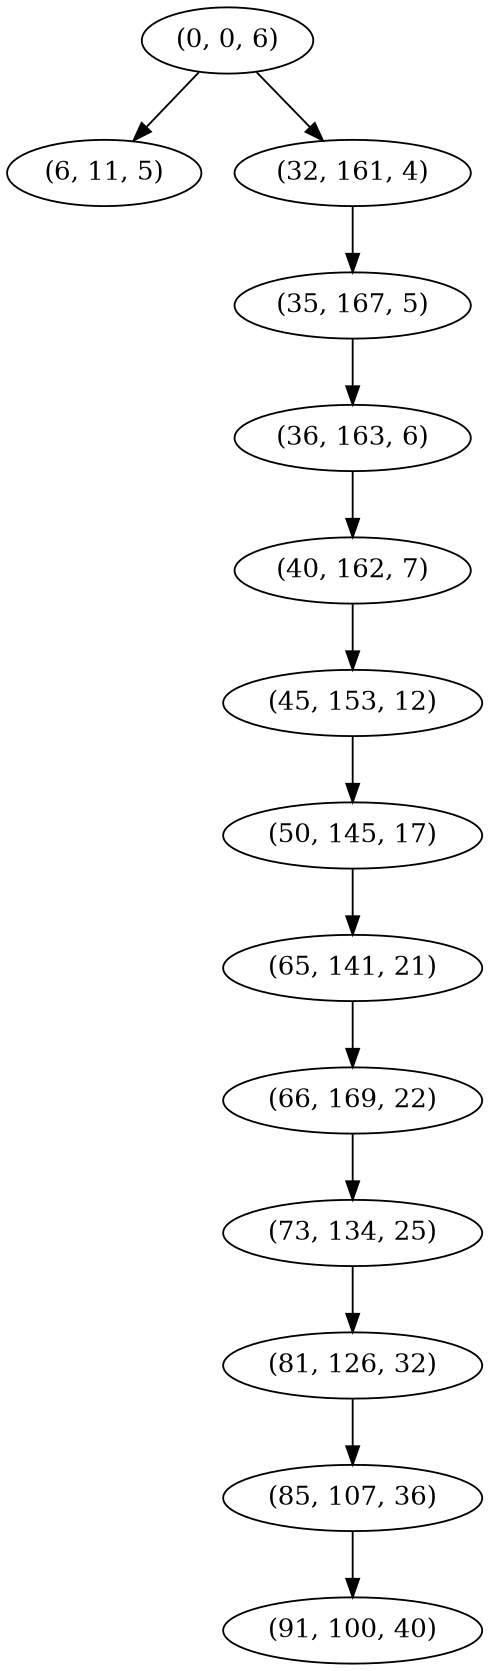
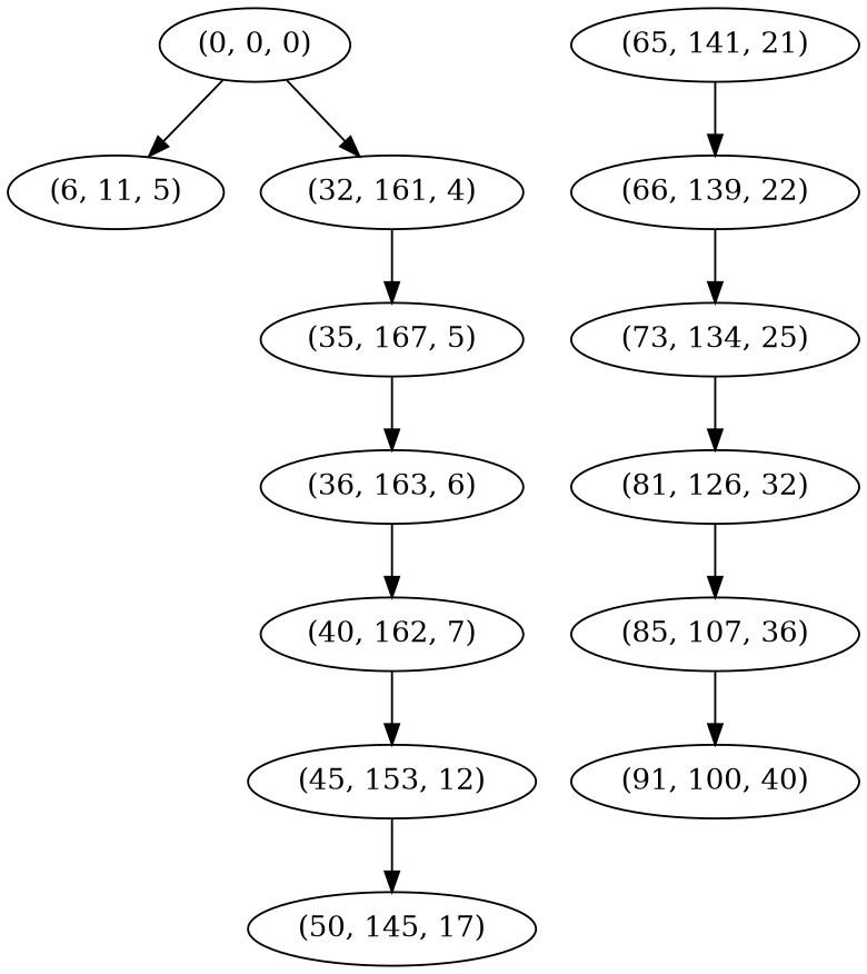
  digraph {
-   "(0, 0, 0)" [label="(0, 0, 6)"]
+   "(0, 0, 0)"
    "(6, 11, 5)"
    n3 [label="(32, 161, 4)"]
    "(35, 167, 5)"
    "(36, 163, 6)"
    "(40, 162, 7)"
    "(45, 153, 12)"
    "(50, 145, 17)"
    "(65, 141, 21)"
-   "(66, 139, 22)" [label="(66, 169, 22)"]
+   "(66, 139, 22)"
    "(73, 134, 25)"
    "(81, 126, 32)"
    "(85, 107, 36)"
    "(91, 100, 40)"
    "(0, 0, 0)" -> "(6, 11, 5)"
    "(0, 0, 0)" -> n3
    n3 -> "(35, 167, 5)"
    "(35, 167, 5)" -> "(36, 163, 6)"
    "(36, 163, 6)" -> "(40, 162, 7)"
    "(40, 162, 7)" -> "(45, 153, 12)"
    "(45, 153, 12)" -> "(50, 145, 17)"
-   "(50, 145, 17)" -> "(65, 141, 21)"
    "(65, 141, 21)" -> "(66, 139, 22)"
    "(66, 139, 22)" -> "(73, 134, 25)"
    "(73, 134, 25)" -> "(81, 126, 32)"
    "(81, 126, 32)" -> "(85, 107, 36)"
    "(85, 107, 36)" -> "(91, 100, 40)"
  }
